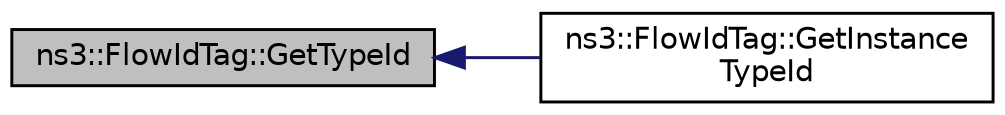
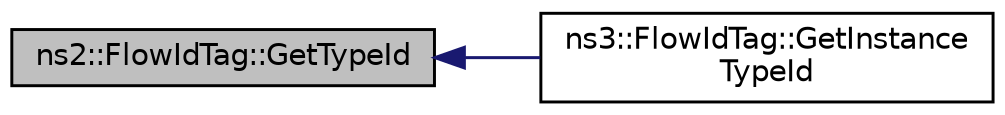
  digraph {
    rankdir=LR
    node [color=black fontname=Helvetica fontsize=10 shape=record style=filled]
-   n1 [fillcolor=grey75 fontcolor=black height=0.2 label="ns3::FlowIdTag::GetTypeId" width=0.4]
+   n1 [fillcolor=grey75 fontcolor=black height=0.2 label="ns2::FlowIdTag::GetTypeId" width=0.4]
    n2 [fillcolor=white height=0.2 label="ns3::FlowIdTag::GetInstance\lTypeId" width=0.4]
    n1 -> n2 [color=midnightblue dir=back fontname=Helvetica fontsize=10 labelfontname=Helvetica labelfontsize=10 style=solid]
  }
